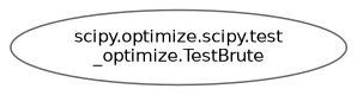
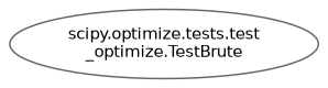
  digraph {
    rankdir=LR
-   n1 [color=grey40 fillcolor=white fontname=Helvetica fontsize=10 height=0.2 label="scipy.optimize.scipy.test\l_optimize.TestBrute" shape=ellipse style=filled width=0.4]
+   n1 [color=grey40 fillcolor=white fontname=Helvetica fontsize=10 height=0.2 label="scipy.optimize.tests.test\l_optimize.TestBrute" shape=ellipse style=filled width=0.4]
  }
